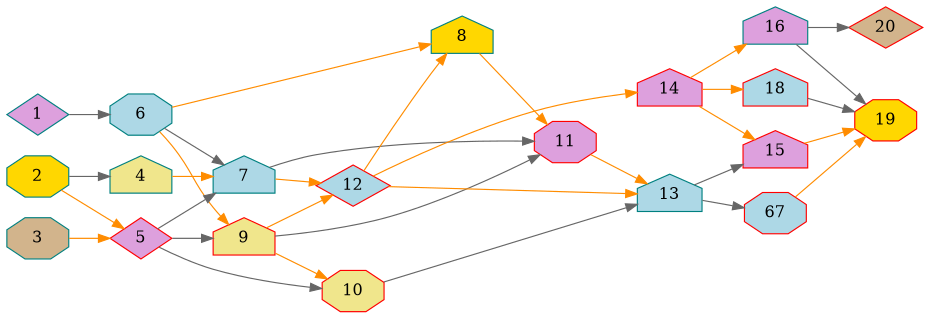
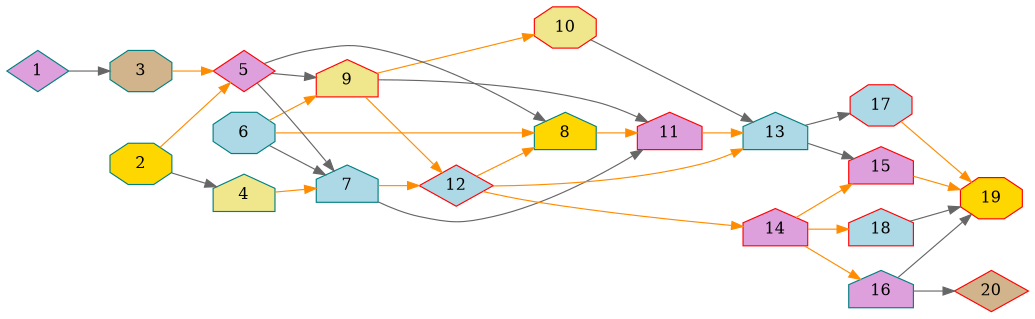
  digraph {
    rankdir=LR
    node [alpha=0.04 color=red fillcolor=plum shape=house style=filled]
    edge [color=darkorange]
    1 [alpha=0.09 color=teal expect_size=36732928 shape=diamond]
    6 [alpha=0.06 color=teal expect_size=30767104 fillcolor=lightblue shape=octagon]
    7 [alpha=0.00 color=teal expect_size=47800320 fillcolor=lightblue]
    8 [alpha=0.08 color=teal expect_size=51903488 fillcolor=gold]
    9 [expect_size=36218880 fillcolor=khaki]
-   11 [alpha=0.05 expect_size=23618560 shape=octagon]
+   11 [alpha=0.05 expect_size=23618560]
    12 [alpha=0.02 expect_size=43769856 fillcolor=lightblue shape=diamond]
    10 [alpha=0.01 expect_size=14915584 fillcolor=khaki shape=octagon]
    2 [alpha=0.15 color=teal expect_size=34366464 fillcolor=gold shape=octagon]
    4 [alpha=0.15 color=teal expect_size=27521024 fillcolor=khaki]
    5 [alpha=0.05 expect_size=16111616 shape=diamond]
    3 [alpha=0.14 color=teal expect_size=48626688 fillcolor=tan shape=octagon]
    13 [alpha=0.00 color=teal expect_size=32222208 fillcolor=lightblue]
    14 [alpha=0.03 expect_size=18453504]
    15 [alpha=0.09 expect_size=6072320]
-   17 [alpha=0.14 expect_size=31322112 fillcolor=lightblue shape=octagon label=67]
+   17 [alpha=0.14 expect_size=31322112 fillcolor=lightblue shape=octagon]
    16 [color=teal expect_size=18316288]
    18 [alpha=0.16 expect_size=32024576 fillcolor=lightblue]
    19 [alpha=0.08 expect_size=51328000 fillcolor=gold shape=octagon]
    20 [expect_size=13667328 fillcolor=tan shape=diamond]
-   1 -> 6 [color=gray40]
+   1 -> 3 [color=gray40]
    6 -> 7 [color=gray40]
    6 -> 8
    6 -> 9
    7 -> 11 [color=gray40]
    7 -> 12
    8 -> 11
    9 -> 11 [color=gray40]
    9 -> 12
    9 -> 10
    11 -> 13
    12 -> 8
    12 -> 13
    12 -> 14
    10 -> 13 [color=gray40]
    2 -> 4 [color=gray40]
    2 -> 5
    4 -> 7
    5 -> 7 [color=gray40]
-   5 -> 10 [color=gray40]
+   5 -> 8 [color=gray40]
    5 -> 9 [color=gray40]
    3 -> 5
    13 -> 15 [color=gray40]
    13 -> 17 [color=gray40]
    14 -> 15
    14 -> 16
    14 -> 18
    15 -> 19
    17 -> 19
    16 -> 19 [color=gray40]
    16 -> 20 [color=gray40]
    18 -> 19 [color=gray40]
  }
